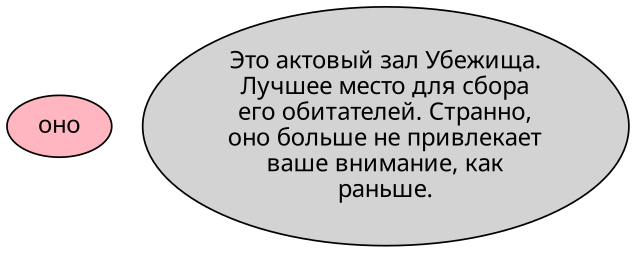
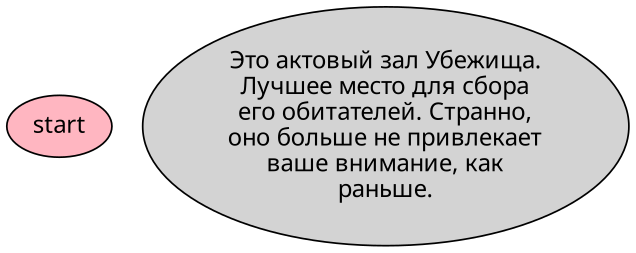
  digraph {
    fontname="Noto Sans"
    node [color="#000000" style=filled fontname="Noto Sans"]
-   start [fillcolor=lightpink label="оно"]
+   start [fillcolor=lightpink]
    n2 [fillcolor=lightgrey label="Это актовый зал Убежища.\nЛучшее место для сбора\nего обитателей. Странно,\nоно больше не привлекает\nваше внимание, как\nраньше."]
  }
